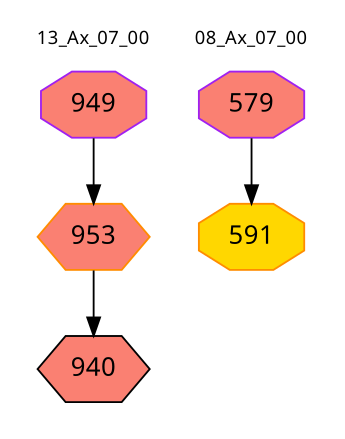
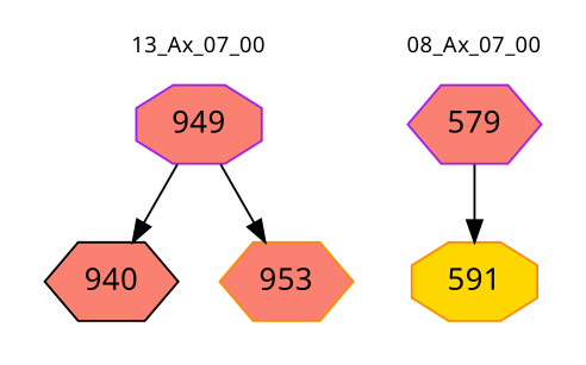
  digraph {
    fontname="Noto Sans"
    node [color=purple fillcolor=salmon fontname="Noto Sans" shape=hexagon style=filled]
    edge [color=black fontname="Noto Sans"]
    n1 [label=949 shape=octagon]
    n2 [color=black label=940]
    n3 [color=darkorange label=953]
-   n4 [label=579 shape=octagon]
+   n4 [label=579]
    n5 [color=darkorange fillcolor=gold label=591 shape=octagon]
    subgraph cluster_1 {
      color=white
      fontsize=10
      label="13_Ax_07_00"
      n1
      n2
      n3
    }
    subgraph cluster_2 {
      color=white
      fontsize=10
      label="08_Ax_07_00"
      n4
      n5
    }
-   n3 -> n2
+   n1 -> n2
    n1 -> n3
    n4 -> n5
  }
